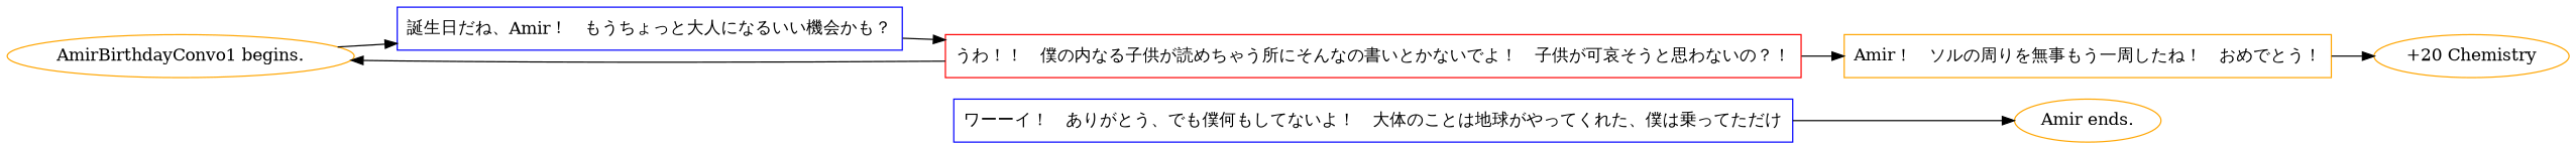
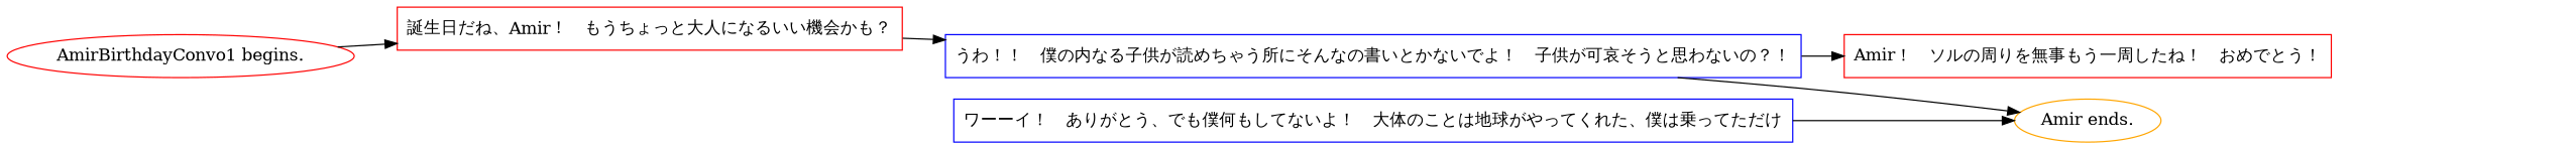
  digraph {
    rankdir=LR
    node [color=orange shape=box]
-   "AmirBirthdayConvo1 begins." [shape=""]
-   n2 [color=blue label="誕生日だね、Amir！　もうちょっと大人になるいい機会かも？"]
-   n3 [label="Amir！　ソルの周りを無事もう一周したね！　おめでとう！"]
-   n4 [label="+20 Chemistry" shape=""]
-   n5 [color=red label="うわ！！　僕の内なる子供が読めちゃう所にそんなの書いとかないでよ！　子供が可哀そうと思わないの？！"]
+   "AmirBirthdayConvo1 begins." [color=red shape=""]
+   n2 [color=red label="誕生日だね、Amir！　もうちょっと大人になるいい機会かも？"]
+   n3 [color=red label="Amir！　ソルの周りを無事もう一周したね！　おめでとう！"]
+   n5 [color=blue label="うわ！！　僕の内なる子供が読めちゃう所にそんなの書いとかないでよ！　子供が可哀そうと思わないの？！"]
    n6 [label="Amir ends." shape=""]
    n7 [color=blue label="ワーーイ！　ありがとう、でも僕何もしてないよ！　大体のことは地球がやってくれた、僕は乗ってただけ"]
    "AmirBirthdayConvo1 begins." -> n2
    n2 -> n5
-   n3 -> n4
    n5 -> n3
-   n5 -> "AmirBirthdayConvo1 begins."
+   n5 -> n6
    n7 -> n6
  }
